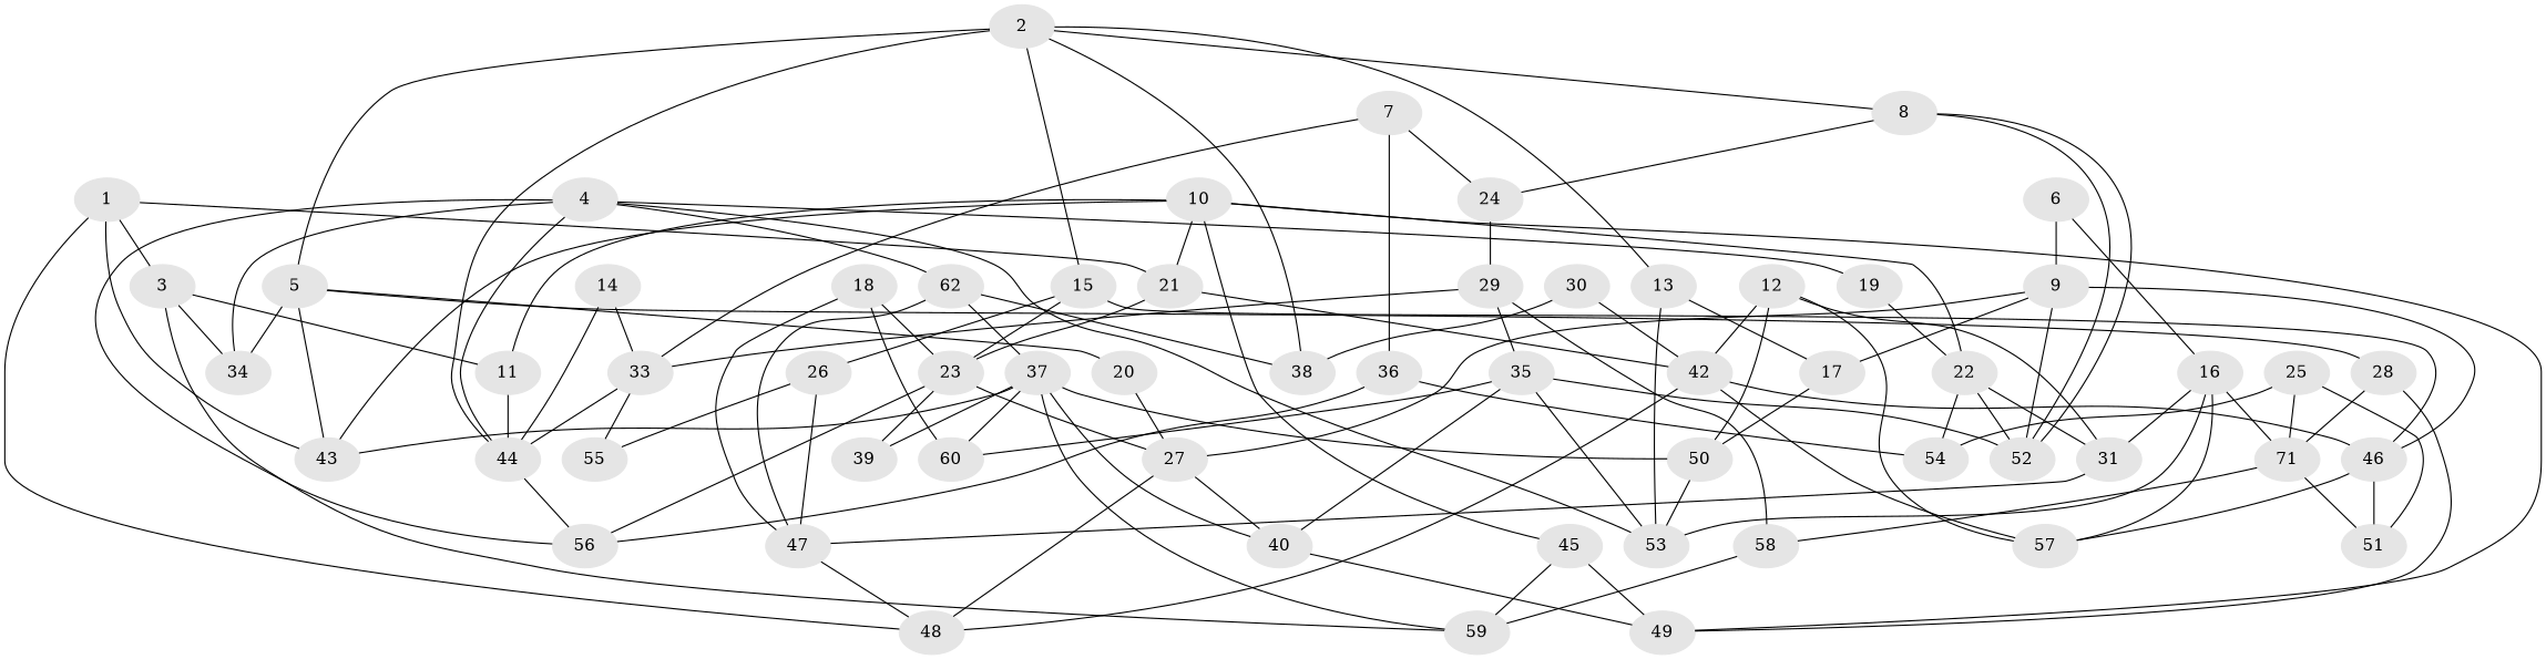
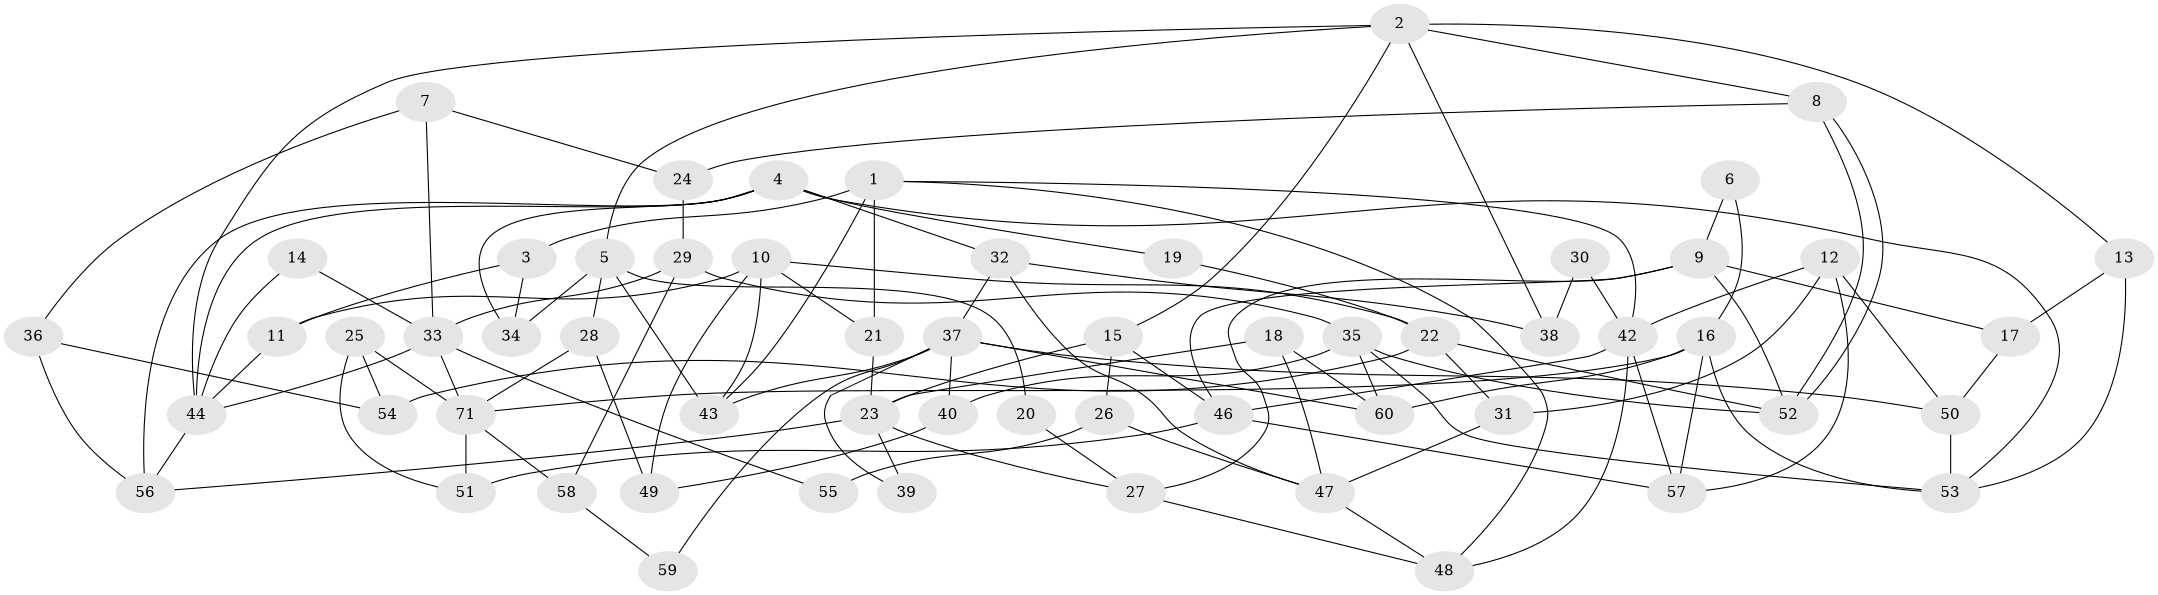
  graph {
    node [color=gray90 style=filled]
    1
    3
    21
    43
    48
    11
    34
    59
    42
    23
    2
    5
    8
    13
    15
    38
    44
    20
    28
    24
    52
    53
    17
    46
    26
    56
    4
    19
-   32 [label=62]
+   32
    22
    47
    37
    27
    49
    n35 [label=71]
    6
    9
    16
    57
    60
    7
    33
    36
    29
    55
    54
    50
    40
    51
    10
-   45
    31
    12
    14
    39
    58
    18
    35
    25
    30
    1 -- 3
    1 -- 21
    1 -- 43
    1 -- 48
    3 -- 11
    3 -- 34
-   3 -- 59
-   21 -- 42
+   1 -- 42
    21 -- 23
    11 -- 44
    42 -- 48
    42 -- 46
    42 -- 57
    23 -- 56
    23 -- 27
    23 -- 39
    2 -- 5
    2 -- 8
    2 -- 13
    2 -- 15
    2 -- 38
    2 -- 44
    5 -- 43
    5 -- 34
    5 -- 20
    5 -- 28
    8 -- 24
    8 -- 52
    8 -- 52
    13 -- 53
    13 -- 17
    15 -- 23
    15 -- 46
    15 -- 26
    44 -- 56
    20 -- 27
    28 -- 49
    28 -- n35
    24 -- 29
    17 -- 50
    46 -- 57
    46 -- 51
    26 -- 47
    26 -- 55
    4 -- 34
    4 -- 44
    4 -- 53
    4 -- 56
    4 -- 19
    4 -- 32
    19 -- 22
    32 -- 38
    32 -- 47
    32 -- 37
    22 -- 52
    22 -- 54
    22 -- 31
    47 -- 48
    37 -- 43
    37 -- 59
    37 -- 60
    37 -- 50
    37 -- 40
    37 -- 39
    27 -- 48
-   27 -- 40
    n35 -- 51
    n35 -- 58
    6 -- 9
    6 -- 16
    9 -- 52
    9 -- 17
    9 -- 46
    9 -- 27
    16 -- 53
    16 -- n35
    16 -- 57
-   16 -- 31
+   16 -- 60
    7 -- 24
    7 -- 33
    7 -- 36
    33 -- 44
+   33 -- n35
    33 -- 55
    36 -- 56
    36 -- 54
    29 -- 33
    29 -- 58
    29 -- 35
    50 -- 53
    40 -- 49
    10 -- 21
    10 -- 43
    10 -- 11
    10 -- 22
    10 -- 49
-   10 -- 45
-   45 -- 59
-   45 -- 49
    31 -- 47
    12 -- 42
    12 -- 57
    12 -- 50
    12 -- 31
    14 -- 44
    14 -- 33
    58 -- 59
    18 -- 23
    18 -- 47
    18 -- 60
    35 -- 52
    35 -- 53
    35 -- 60
    35 -- 40
    25 -- n35
    25 -- 54
    25 -- 51
    30 -- 42
    30 -- 38
  }
